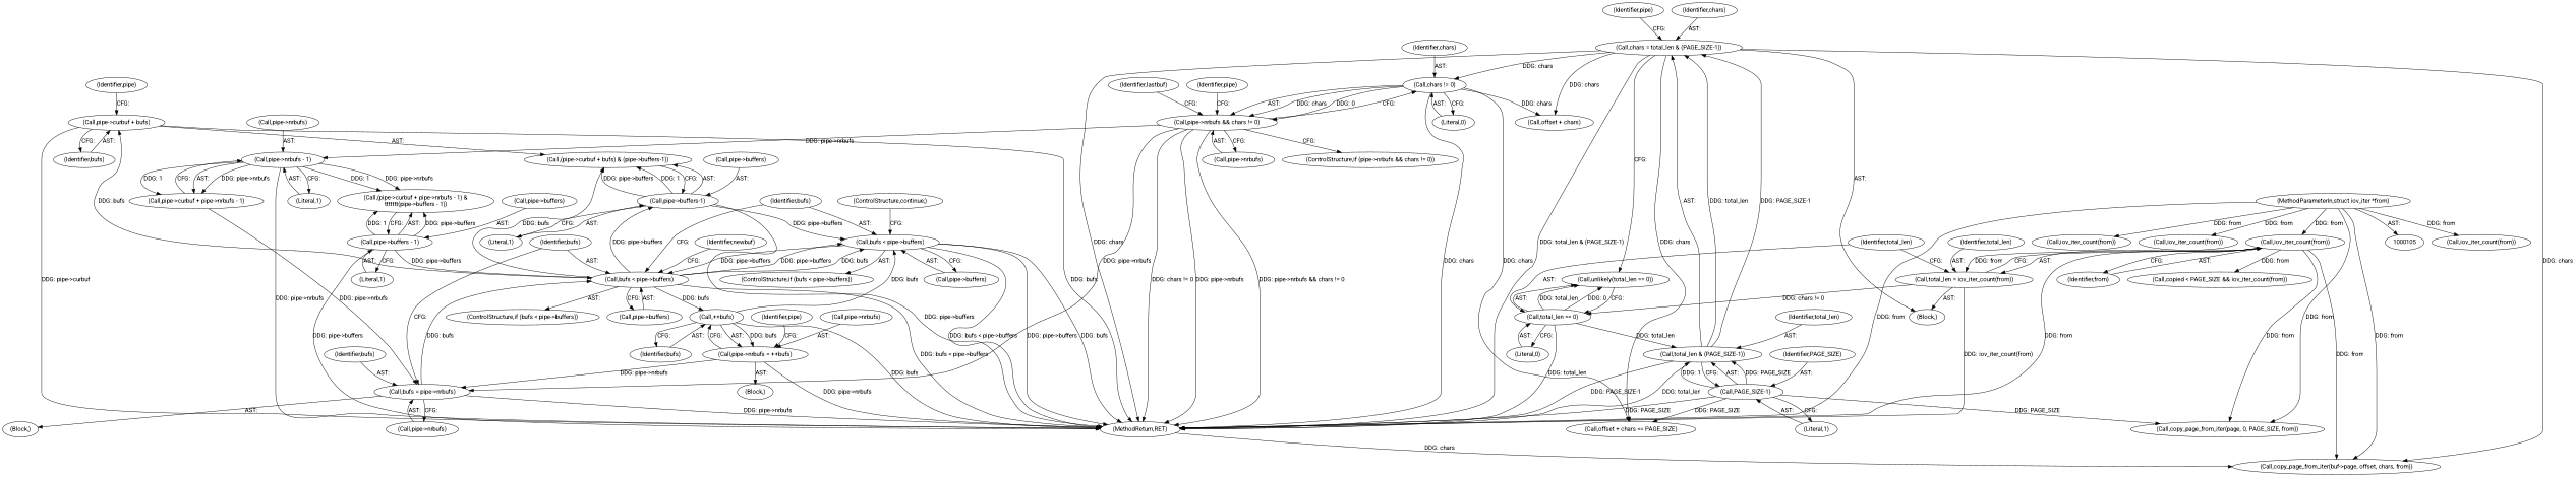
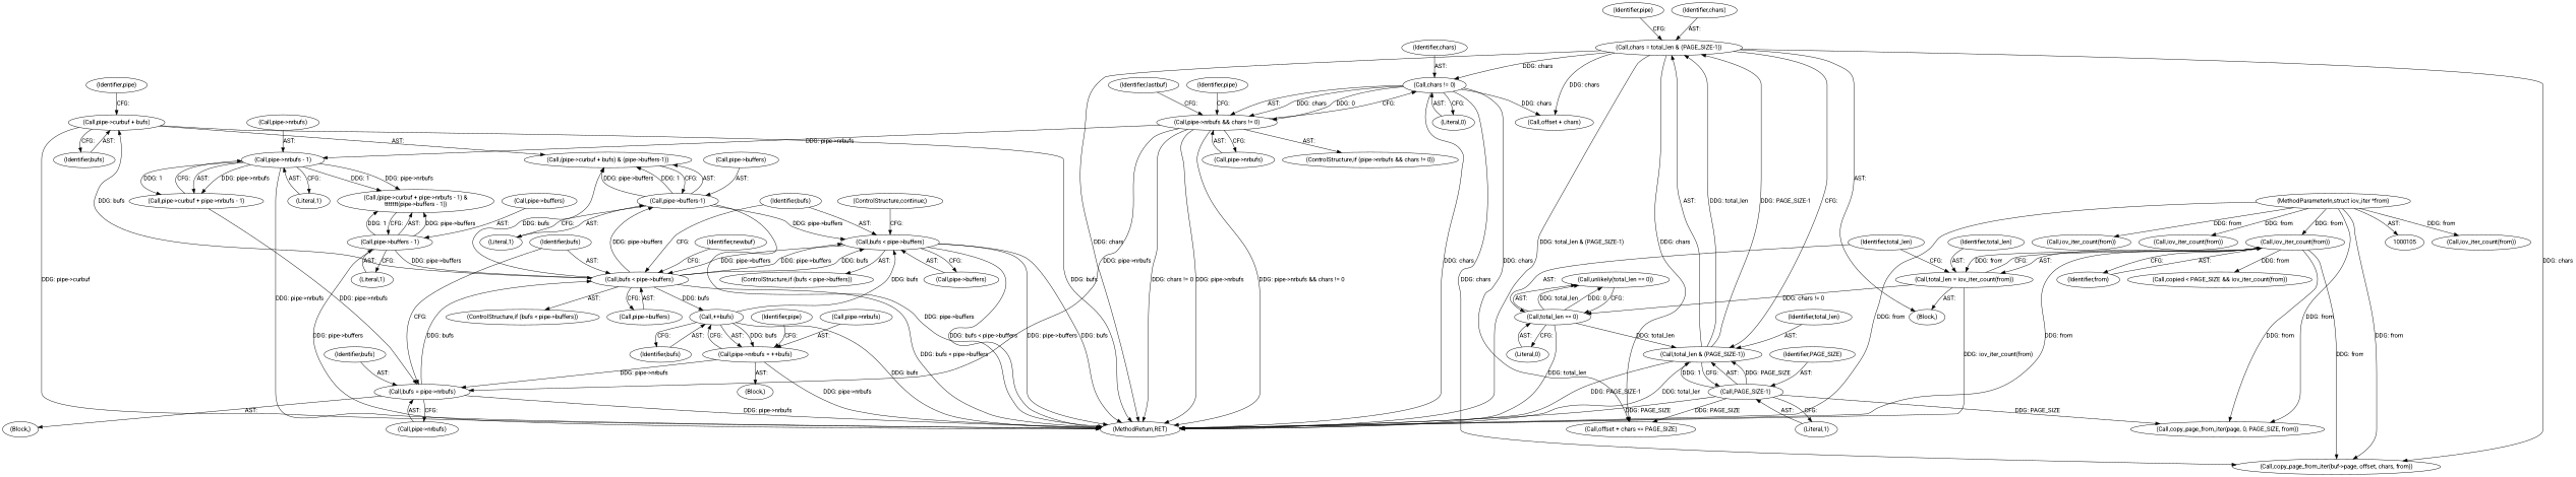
  digraph {
    fontname=Roboto
    node [fontname=Roboto]
    edge [fontname=Roboto]
    n1 [label="(Call,pipe->curbuf + bufs)"]
    n2 [label="(Call,(pipe->curbuf + bufs) & (pipe->buffers-1))"]
    n3 [label="(Identifier,bufs)"]
    n4 [label="(MethodReturn,RET)"]
    n5 [label="(Call,pipe->buffers-1)"]
    n6 [label="(Call,bufs < pipe->buffers)"]
    n7 [label="(Call,++bufs)"]
    n8 [label="(Call,bufs < pipe->buffers)"]
    n9 [label="(Call,pipe->buffers)"]
    n10 [label="(ControlStructure,if (bufs < pipe->buffers))"]
    n11 [label="(Call,pipe->nrbufs = ++bufs)"]
    n12 [label="(Identifier,bufs)"]
    n13 [label="(ControlStructure,if (bufs < pipe->buffers))"]
    n14 [label="(Call,pipe->buffers)"]
    n15 [label="(Literal,1)"]
    n16 [label="(Call,bufs = pipe->nrbufs)"]
    n17 [label="(Block,)"]
    n18 [label="(Call,pipe->nrbufs)"]
    n19 [label="(Block,)"]
    n20 [label="(Call,pipe->nrbufs && chars != 0)"]
    n21 [label="(Call,chars != 0)"]
    n22 [label="(Call,pipe->nrbufs - 1)"]
    n23 [label="(ControlStructure,if (pipe->nrbufs && chars != 0))"]
    n24 [label="(Call,pipe->nrbufs)"]
    n25 [label="(Call,copy_page_from_iter(buf->page, offset, chars, from))"]
    n26 [label="(Literal,0)"]
    n27 [label="(Call,offset + chars <= PAGE_SIZE)"]
    n28 [label="(Call,offset + chars)"]
    n29 [label="(Call,pipe->curbuf + pipe->nrbufs - 1)"]
    n30 [label="(Call,(pipe->curbuf + pipe->nrbufs - 1) &\n\t\t\t\t\t\t\t(pipe->buffers - 1))"]
    n31 [label="(Literal,1)"]
    n32 [label="(Call,chars = total_len & (PAGE_SIZE-1))"]
    n33 [label="(Call,total_len & (PAGE_SIZE-1))"]
    n34 [label="(Block,)"]
    n35 [label="(Call,PAGE_SIZE-1)"]
    n36 [label="(Call,copy_page_from_iter(page, 0, PAGE_SIZE, from))"]
    n37 [label="(Literal,1)"]
    n38 [label="(Call,total_len == 0)"]
    n39 [label="(Call,unlikely(total_len == 0))"]
    n40 [label="(Literal,0)"]
    n41 [label="(Call,total_len = iov_iter_count(from))"]
    n42 [label="(Call,iov_iter_count(from))"]
    n43 [label="(Identifier,from)"]
    n44 [label="(Call,copied < PAGE_SIZE && iov_iter_count(from))"]
    n45 [label="(MethodParameterIn,struct iov_iter *from)"]
    n46 [label="(Call,iov_iter_count(from))"]
    n47 [label="(Call,iov_iter_count(from))"]
    n48 [label="(Call,iov_iter_count(from))"]
    1000105
    n50 [label="(Call,pipe->buffers - 1)"]
    n51 [label="(Literal,1)"]
    n52 [label="(Identifier,pipe)"]
    n53 [label="(Identifier,chars)"]
    n54 [label="(Call,pipe->nrbufs)"]
    n55 [label="(Identifier,pipe)"]
    n56 [label="(Identifier,chars)"]
    n57 [label="(Identifier,pipe)"]
    n58 [label="(Call,pipe->buffers)"]
    n59 [label="(ControlStructure,continue;)"]
    n60 [label="(Identifier,newbuf)"]
    n61 [label="(Identifier,lastbuf)"]
    n62 [label="(Call,pipe->buffers)"]
    n63 [label="(Identifier,bufs)"]
    n64 [label="(Identifier,total_len)"]
    n65 [label="(Identifier,PAGE_SIZE)"]
    n66 [label="(Identifier,bufs)"]
    n67 [label="(Identifier,pipe)"]
    n68 [label="(Identifier,total_len)"]
    n69 [label="(Identifier,bufs)"]
    n70 [label="(Identifier,total_len)"]
    n71 [label="(Call,pipe->nrbufs)"]
    n1 -> n2 [label="AST: "]
    n1 -> n3 [label="CFG: "]
    n1 -> n4 [label="DDG: pipe->curbuf"]
    n1 -> n4 [label="DDG: bufs"]
    n2 -> n5 [label="CFG: "]
    n3 -> n1 [label="AST: "]
    n5 -> n2 [label="AST: "]
    n5 -> n2 [label="DDG: pipe->buffers"]
    n5 -> n2 [label="DDG: 1"]
    n5 -> n4 [label="DDG: pipe->buffers"]
    n5 -> n8 [label="DDG: pipe->buffers"]
    n5 -> n15 [label="CFG: "]
    n6 -> n1 [label="DDG: bufs"]
    n6 -> n2 [label="DDG: bufs"]
    n6 -> n4 [label="DDG: bufs < pipe->buffers"]
    n6 -> n5 [label="DDG: pipe->buffers"]
    n6 -> n7 [label="DDG: bufs"]
    n6 -> n8 [label="DDG: bufs"]
    n6 -> n8 [label="DDG: pipe->buffers"]
    n6 -> n9 [label="CFG: "]
    n6 -> n10 [label="AST: "]
    n7 -> n4 [label="DDG: bufs"]
    n7 -> n8 [label="DDG: bufs"]
    n7 -> n11 [label="AST: "]
    n7 -> n11 [label="DDG: bufs"]
    n7 -> n12 [label="CFG: "]
    n8 -> n4 [label="DDG: pipe->buffers"]
    n8 -> n4 [label="DDG: bufs"]
    n8 -> n4 [label="DDG: bufs < pipe->buffers"]
    n8 -> n6 [label="DDG: pipe->buffers"]
    n8 -> n13 [label="AST: "]
    n8 -> n14 [label="CFG: "]
    n9 -> n6 [label="AST: "]
    n11 -> n4 [label="DDG: pipe->nrbufs"]
    n11 -> n7 [label="CFG: "]
    n11 -> n16 [label="DDG: pipe->nrbufs"]
    n11 -> n19 [label="AST: "]
    n12 -> n7 [label="AST: "]
    n14 -> n8 [label="AST: "]
    n15 -> n5 [label="AST: "]
    n16 -> n4 [label="DDG: pipe->nrbufs"]
    n16 -> n6 [label="DDG: bufs"]
    n16 -> n17 [label="AST: "]
    n16 -> n18 [label="CFG: "]
    n18 -> n16 [label="AST: "]
    n20 -> n4 [label="DDG: pipe->nrbufs"]
    n20 -> n4 [label="DDG: pipe->nrbufs && chars != 0"]
    n20 -> n4 [label="DDG: chars != 0"]
    n20 -> n16 [label="DDG: pipe->nrbufs"]
    n20 -> n21 [label="CFG: "]
    n20 -> n22 [label="DDG: pipe->nrbufs"]
-   n20 -> n23 [label="CFG: "]
+   n20 -> n23 [label="AST: "]
    n20 -> n24 [label="CFG: "]
    n21 -> n4 [label="DDG: chars"]
    n21 -> n20 [label="AST: "]
    n21 -> n20 [label="DDG: chars"]
    n21 -> n20 [label="DDG: 0"]
-   n4 -> n25 [label="DDG: chars"]
+   n21 -> n25 [label="DDG: chars"]
    n21 -> n26 [label="CFG: "]
    n21 -> n27 [label="DDG: chars"]
    n21 -> n28 [label="DDG: chars"]
    n22 -> n4 [label="DDG: pipe->nrbufs"]
    n22 -> n29 [label="AST: "]
    n22 -> n29 [label="DDG: pipe->nrbufs"]
    n22 -> n29 [label="DDG: 1"]
    n22 -> n30 [label="DDG: pipe->nrbufs"]
    n22 -> n30 [label="DDG: 1"]
    n22 -> n31 [label="CFG: "]
    n24 -> n20 [label="AST: "]
    n26 -> n21 [label="AST: "]
    n29 -> n16 [label="DDG: pipe->nrbufs"]
    n29 -> n22 [label="CFG: "]
    n30 -> n50 [label="CFG: "]
    n31 -> n22 [label="AST: "]
    n32 -> n4 [label="DDG: chars"]
    n32 -> n4 [label="DDG: total_len & (PAGE_SIZE-1)"]
    n32 -> n21 [label="DDG: chars"]
    n32 -> n25 [label="DDG: chars"]
    n32 -> n27 [label="DDG: chars"]
    n32 -> n28 [label="DDG: chars"]
-   n32 -> n39 [label="CFG: "]
+   n32 -> n33 [label="CFG: "]
    n32 -> n34 [label="AST: "]
    n33 -> n4 [label="DDG: PAGE_SIZE-1"]
    n33 -> n4 [label="DDG: total_len"]
    n33 -> n32 [label="AST: "]
    n33 -> n32 [label="DDG: total_len"]
    n33 -> n32 [label="DDG: PAGE_SIZE-1"]
    n33 -> n35 [label="CFG: "]
    n35 -> n4 [label="DDG: PAGE_SIZE"]
    n35 -> n27 [label="DDG: PAGE_SIZE"]
    n35 -> n33 [label="AST: "]
    n35 -> n33 [label="DDG: PAGE_SIZE"]
    n35 -> n33 [label="DDG: 1"]
    n35 -> n36 [label="DDG: PAGE_SIZE"]
    n35 -> n37 [label="CFG: "]
    n37 -> n35 [label="AST: "]
    n38 -> n4 [label="DDG: total_len"]
    n38 -> n33 [label="DDG: total_len"]
    n38 -> n39 [label="AST: "]
    n38 -> n39 [label="DDG: total_len"]
    n38 -> n39 [label="DDG: 0"]
    n38 -> n40 [label="CFG: "]
    n39 -> n38 [label="CFG: "]
    n40 -> n38 [label="AST: "]
    n41 -> n4 [label="DDG: iov_iter_count(from)"]
    n41 -> n34 [label="AST: "]
    n41 -> n38 [label="DDG: chars != 0"]
    n41 -> n42 [label="CFG: "]
    n42 -> n4 [label="DDG: from"]
    n42 -> n25 [label="DDG: from"]
    n42 -> n36 [label="DDG: from"]
    n42 -> n41 [label="AST: "]
    n42 -> n41 [label="DDG: from"]
    n42 -> n43 [label="CFG: "]
    n42 -> n44 [label="DDG: from"]
    n43 -> n42 [label="AST: "]
    n45 -> n4 [label="DDG: from"]
    n45 -> n25 [label="DDG: from"]
    n45 -> n36 [label="DDG: from"]
    n45 -> n42 [label="DDG: from"]
    n45 -> n46 [label="DDG: from"]
    n45 -> n47 [label="DDG: from"]
    n45 -> n48 [label="DDG: from"]
    n45 -> 1000105 [label="AST: "]
    n50 -> n4 [label="DDG: pipe->buffers"]
    n50 -> n6 [label="DDG: pipe->buffers"]
    n50 -> n30 [label="AST: "]
    n50 -> n30 [label="DDG: pipe->buffers"]
    n50 -> n30 [label="DDG: 1"]
    n50 -> n51 [label="CFG: "]
    n51 -> n50 [label="AST: "]
    n52 -> n32 [label="CFG: "]
    n53 -> n32 [label="AST: "]
    n54 -> n22 [label="AST: "]
    n55 -> n20 [label="CFG: "]
    n56 -> n21 [label="AST: "]
    n57 -> n1 [label="CFG: "]
    n58 -> n5 [label="AST: "]
    n59 -> n8 [label="CFG: "]
    n60 -> n6 [label="CFG: "]
    n61 -> n20 [label="CFG: "]
    n62 -> n50 [label="AST: "]
    n63 -> n16 [label="AST: "]
    n64 -> n41 [label="AST: "]
    n65 -> n35 [label="AST: "]
    n66 -> n6 [label="AST: "]
    n66 -> n16 [label="CFG: "]
    n67 -> n11 [label="CFG: "]
    n68 -> n33 [label="AST: "]
    n69 -> n6 [label="CFG: "]
    n69 -> n8 [label="AST: "]
    n70 -> n38 [label="AST: "]
    n70 -> n41 [label="CFG: "]
    n71 -> n11 [label="AST: "]
  }
